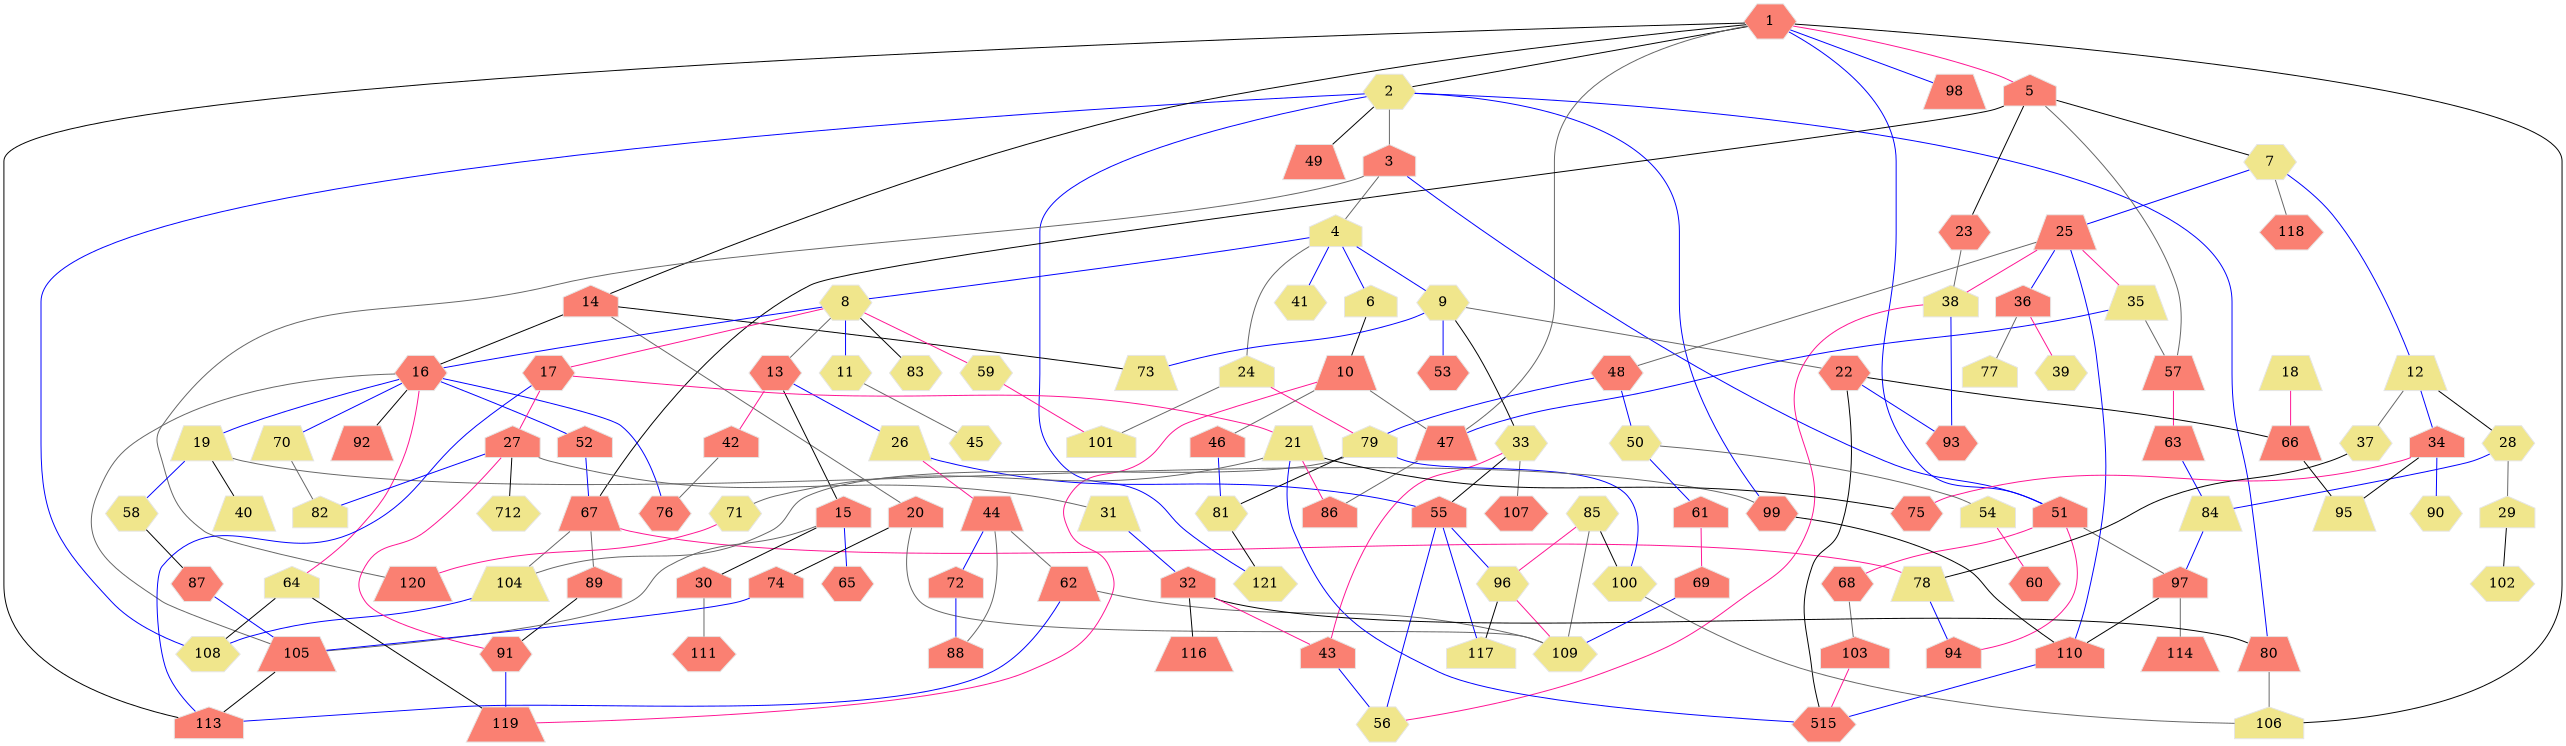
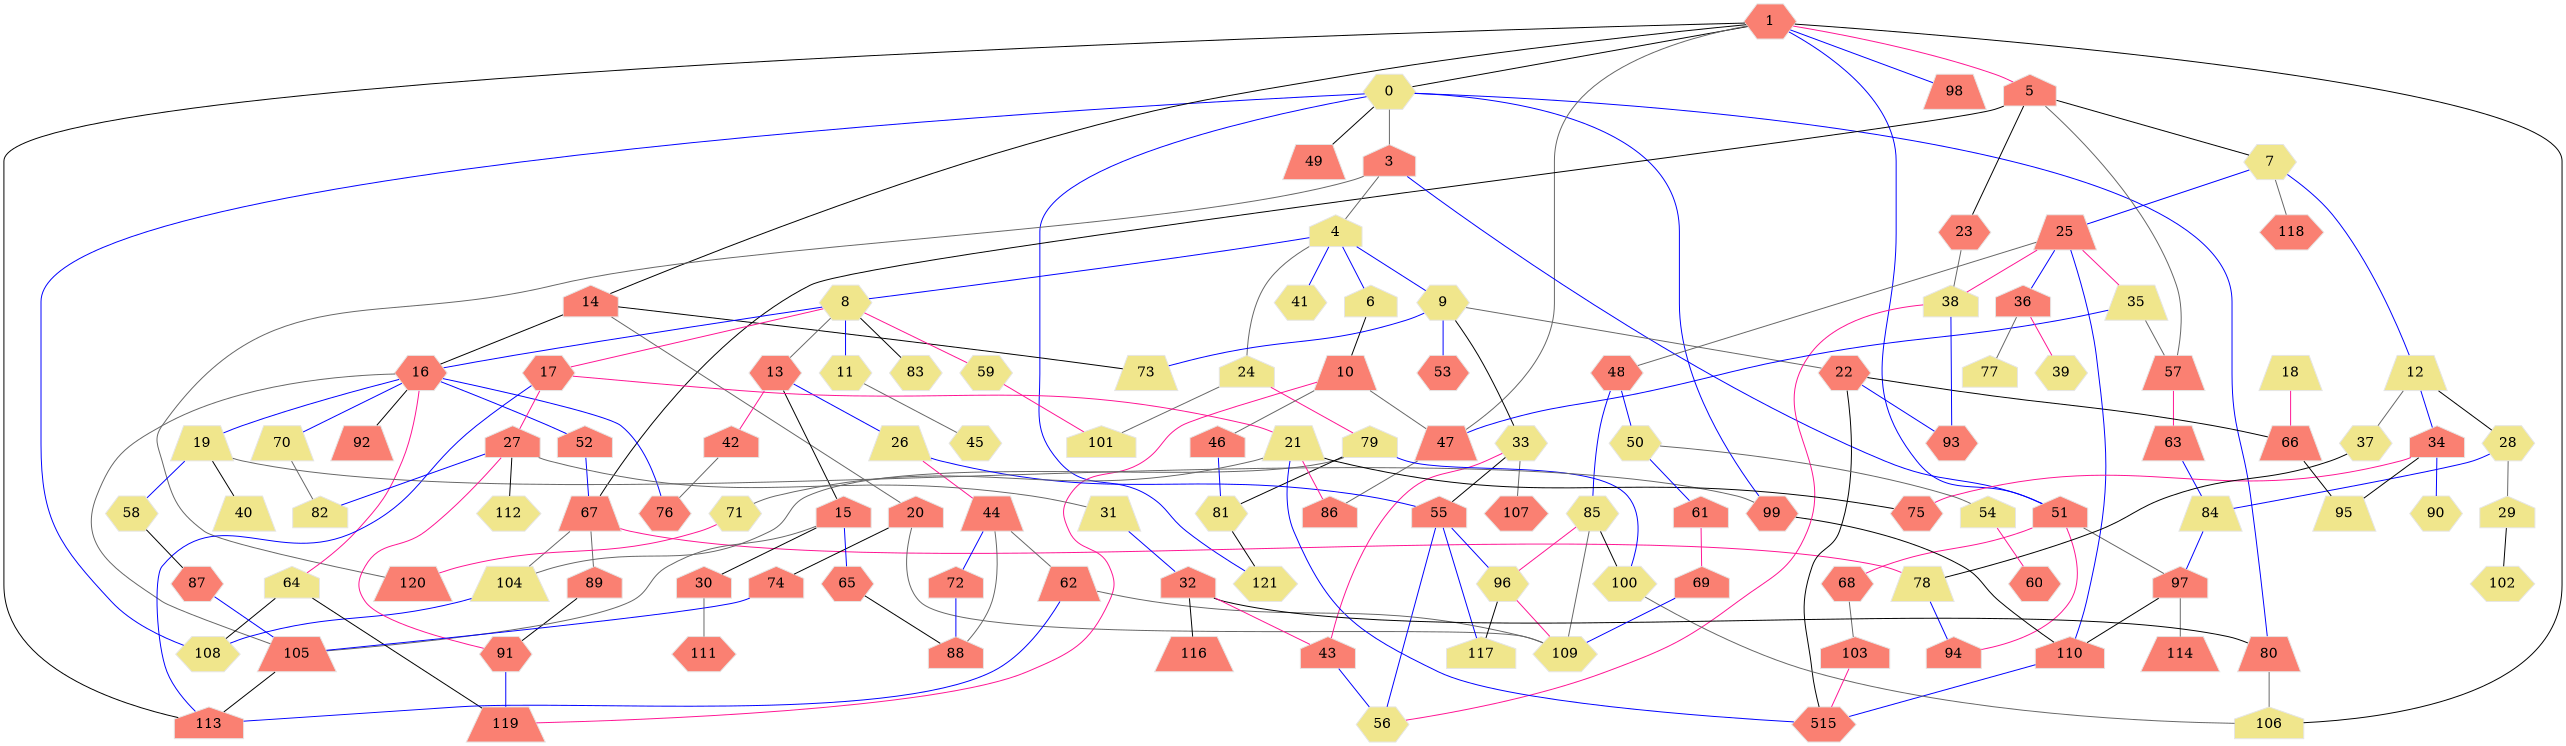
  graph {
    node [color=gray90 fillcolor=salmon shape=hexagon style=filled]
    edge [color=blue]
-   2 [fillcolor=khaki]
+   2 [fillcolor=khaki label=0]
    1
    5 [shape=house]
    14 [shape=house]
    47 [shape=trapezium]
    51 [shape=house]
    98 [shape=trapezium]
    106 [fillcolor=khaki shape=house]
    113 [shape=house]
    3 [shape=house]
    49 [shape=trapezium]
    80 [shape=trapezium]
    99
    108 [fillcolor=khaki]
    121 [fillcolor=khaki]
    7 [fillcolor=khaki]
    23
    57 [shape=trapezium]
    67 [shape=trapezium]
    16
    73 [fillcolor=khaki shape=trapezium]
    20 [shape=house]
    86 [shape=house]
    68
    94 [shape=house]
    97 [shape=house]
    4 [fillcolor=khaki shape=house]
    120 [shape=trapezium]
    110 [shape=house]
    6 [fillcolor=khaki shape=house]
    8 [fillcolor=khaki]
    9 [fillcolor=khaki]
    24 [fillcolor=khaki shape=house]
    41 [fillcolor=khaki]
    10 [shape=trapezium]
    11 [fillcolor=khaki]
    13
    17
    59 [fillcolor=khaki]
    83 [fillcolor=khaki]
    22
    33 [fillcolor=khaki]
    53
    79 [fillcolor=khaki shape=house]
    101 [fillcolor=khaki shape=house]
    12 [fillcolor=khaki shape=trapezium]
    25 [shape=trapezium]
    118
    38 [fillcolor=khaki shape=house]
    63 [shape=trapezium]
    78 [fillcolor=khaki shape=trapezium]
    89 [shape=house]
    104 [fillcolor=khaki shape=trapezium]
    46 [shape=house]
    119 [shape=trapezium]
    28 [fillcolor=khaki]
    34 [shape=house]
    37 [fillcolor=khaki]
    35 [fillcolor=khaki shape=trapezium]
    36 [shape=house]
    48
    45 [fillcolor=khaki]
    15 [shape=house]
    26 [fillcolor=khaki shape=trapezium]
    42 [shape=house]
    105 [shape=trapezium]
    19 [fillcolor=khaki shape=trapezium]
    52 [shape=house]
    64 [fillcolor=khaki shape=house]
    70 [fillcolor=khaki shape=trapezium]
    76
    92 [shape=trapezium]
    21 [fillcolor=khaki shape=trapezium]
    27 [shape=house]
    18 [fillcolor=khaki shape=trapezium]
    66 [shape=trapezium]
    n77 [label=515]
    93
    55 [shape=house]
    43 [shape=house]
    107
    81 [fillcolor=khaki]
    29 [fillcolor=khaki shape=house]
    84 [fillcolor=khaki shape=trapezium]
    75
    90 [fillcolor=khaki]
    95 [fillcolor=khaki shape=trapezium]
    30 [shape=house]
    65
    44 [shape=trapezium]
    74 [shape=house]
    109 [fillcolor=khaki]
    111
    88 [shape=house]
    40 [fillcolor=khaki shape=trapezium]
    58 [fillcolor=khaki]
    82 [fillcolor=khaki shape=house]
    71 [fillcolor=khaki]
    31 [fillcolor=khaki shape=trapezium]
    91
-   112 [fillcolor=khaki label=712]
+   112 [fillcolor=khaki]
    87
    56 [fillcolor=khaki]
    100 [fillcolor=khaki]
    39 [fillcolor=khaki]
    77 [fillcolor=khaki shape=house]
    50 [fillcolor=khaki]
    85 [fillcolor=khaki]
    62 [shape=trapezium]
    72 [shape=house]
    96 [fillcolor=khaki]
    117 [fillcolor=khaki shape=house]
    32 [shape=house]
    102 [fillcolor=khaki]
    116 [shape=trapezium]
    54 [fillcolor=khaki shape=house]
    61 [shape=house]
    60
    69 [shape=house]
    103 [shape=house]
    114 [shape=trapezium]
    2 -- 3 [color=gray40]
    2 -- 49 [color=black]
    2 -- 80
    2 -- 99
    2 -- 108
    2 -- 121
    1 -- 2 [color=black]
    1 -- 5 [color=deeppink]
    1 -- 14 [color=black]
    1 -- 47 [color=gray40]
    1 -- 51
    1 -- 98
    1 -- 106 [color=black]
    1 -- 113 [color=black]
    5 -- 7 [color=black]
    5 -- 23 [color=black]
    5 -- 57 [color=gray40]
    5 -- 67 [color=black]
    14 -- 16 [color=black]
    14 -- 73 [color=black]
    14 -- 20 [color=gray40]
    47 -- 86 [color=gray40]
    51 -- 68 [color=deeppink]
    51 -- 94 [color=deeppink]
    51 -- 97 [color=gray40]
    3 -- 51
    3 -- 4 [color=gray40]
    3 -- 120 [color=gray40]
    80 -- 106 [color=gray40]
    99 -- 110 [color=black]
    7 -- 12
    7 -- 25
    7 -- 118 [color=gray40]
    23 -- 38 [color=gray40]
    57 -- 63 [color=deeppink]
    67 -- 78 [color=deeppink]
    67 -- 89 [color=gray40]
    67 -- 104 [color=gray40]
    16 -- 105 [color=gray40]
    16 -- 19
    16 -- 52
    16 -- 64 [color=deeppink]
    16 -- 70
    16 -- 76
    16 -- 92 [color=black]
    20 -- 74 [color=black]
    20 -- 109 [color=gray40]
    68 -- 103 [color=gray40]
    97 -- 110 [color=black]
    97 -- 114 [color=gray40]
    4 -- 6
    4 -- 8
    4 -- 9
    4 -- 24 [color=gray40]
    4 -- 41
    110 -- n77
    6 -- 10 [color=black]
    8 -- 16
    8 -- 11
    8 -- 13 [color=gray40]
    8 -- 17 [color=deeppink]
    8 -- 59 [color=deeppink]
    8 -- 83 [color=black]
    9 -- 73
    9 -- 22 [color=gray40]
    9 -- 33 [color=black]
    9 -- 53
    24 -- 79 [color=deeppink]
    24 -- 101 [color=gray40]
    10 -- 47 [color=gray40]
    10 -- 46 [color=gray40]
    10 -- 119 [color=deeppink]
    11 -- 45 [color=gray40]
    13 -- 15 [color=black]
    13 -- 26
    13 -- 42 [color=deeppink]
    17 -- 113
    17 -- 21 [color=deeppink]
    17 -- 27 [color=deeppink]
    59 -- 101 [color=deeppink]
    22 -- 66 [color=black]
    22 -- n77 [color=black]
    22 -- 93
    33 -- 55 [color=black]
    33 -- 43 [color=deeppink]
    33 -- 107 [color=gray40]
    79 -- 104 [color=gray40]
    79 -- 81 [color=black]
    79 -- 100
    12 -- 28 [color=black]
    12 -- 34
    12 -- 37 [color=gray40]
    25 -- 110
    25 -- 38 [color=deeppink]
    25 -- 35 [color=deeppink]
    25 -- 36
    25 -- 48 [color=gray40]
    38 -- 93
    38 -- 56 [color=deeppink]
    63 -- 84
    78 -- 94
    89 -- 91 [color=black]
    104 -- 108
    46 -- 81
    28 -- 29 [color=gray40]
    28 -- 84
    34 -- 75 [color=deeppink]
    34 -- 90
    34 -- 95 [color=black]
    37 -- 78 [color=black]
    35 -- 47
    35 -- 57 [color=gray40]
    36 -- 39 [color=deeppink]
    36 -- 77 [color=gray40]
    48 -- 50
-   48 -- 79
+   48 -- 85
    15 -- 105 [color=gray40]
    15 -- 30 [color=black]
    15 -- 65
    26 -- 55
    26 -- 44 [color=deeppink]
    42 -- 76 [color=gray40]
    105 -- 113 [color=black]
    19 -- 99 [color=gray40]
    19 -- 40 [color=black]
    19 -- 58
    52 -- 67
    64 -- 108 [color=black]
    64 -- 119 [color=black]
    70 -- 82 [color=gray40]
    21 -- 86 [color=deeppink]
    21 -- n77
    21 -- 75 [color=black]
    21 -- 71 [color=gray40]
    27 -- 82
    27 -- 31 [color=gray40]
    27 -- 91 [color=deeppink]
    27 -- 112 [color=black]
    18 -- 66 [color=deeppink]
    66 -- 95 [color=black]
    55 -- 56
    55 -- 96
    55 -- 117
    43 -- 56
    81 -- 121 [color=black]
    29 -- 102 [color=black]
    84 -- 97
    30 -- 111 [color=gray40]
+   65 -- 88 [color=black]
    44 -- 88 [color=gray40]
    44 -- 62 [color=gray40]
    44 -- 72
    74 -- 105
    58 -- 87 [color=black]
    71 -- 120 [color=deeppink]
    31 -- 32
    91 -- 119
    87 -- 105
    100 -- 106 [color=gray40]
    50 -- 54 [color=gray40]
    50 -- 61
    85 -- 109 [color=gray40]
    85 -- 100 [color=black]
    85 -- 96 [color=deeppink]
    62 -- 113
    62 -- 109 [color=gray40]
    72 -- 88
    96 -- 109 [color=deeppink]
    96 -- 117 [color=black]
    32 -- 80 [color=black]
    32 -- 43 [color=deeppink]
    32 -- 116 [color=black]
    54 -- 60 [color=deeppink]
    61 -- 69 [color=deeppink]
    69 -- 109
    103 -- n77 [color=deeppink]
  }
